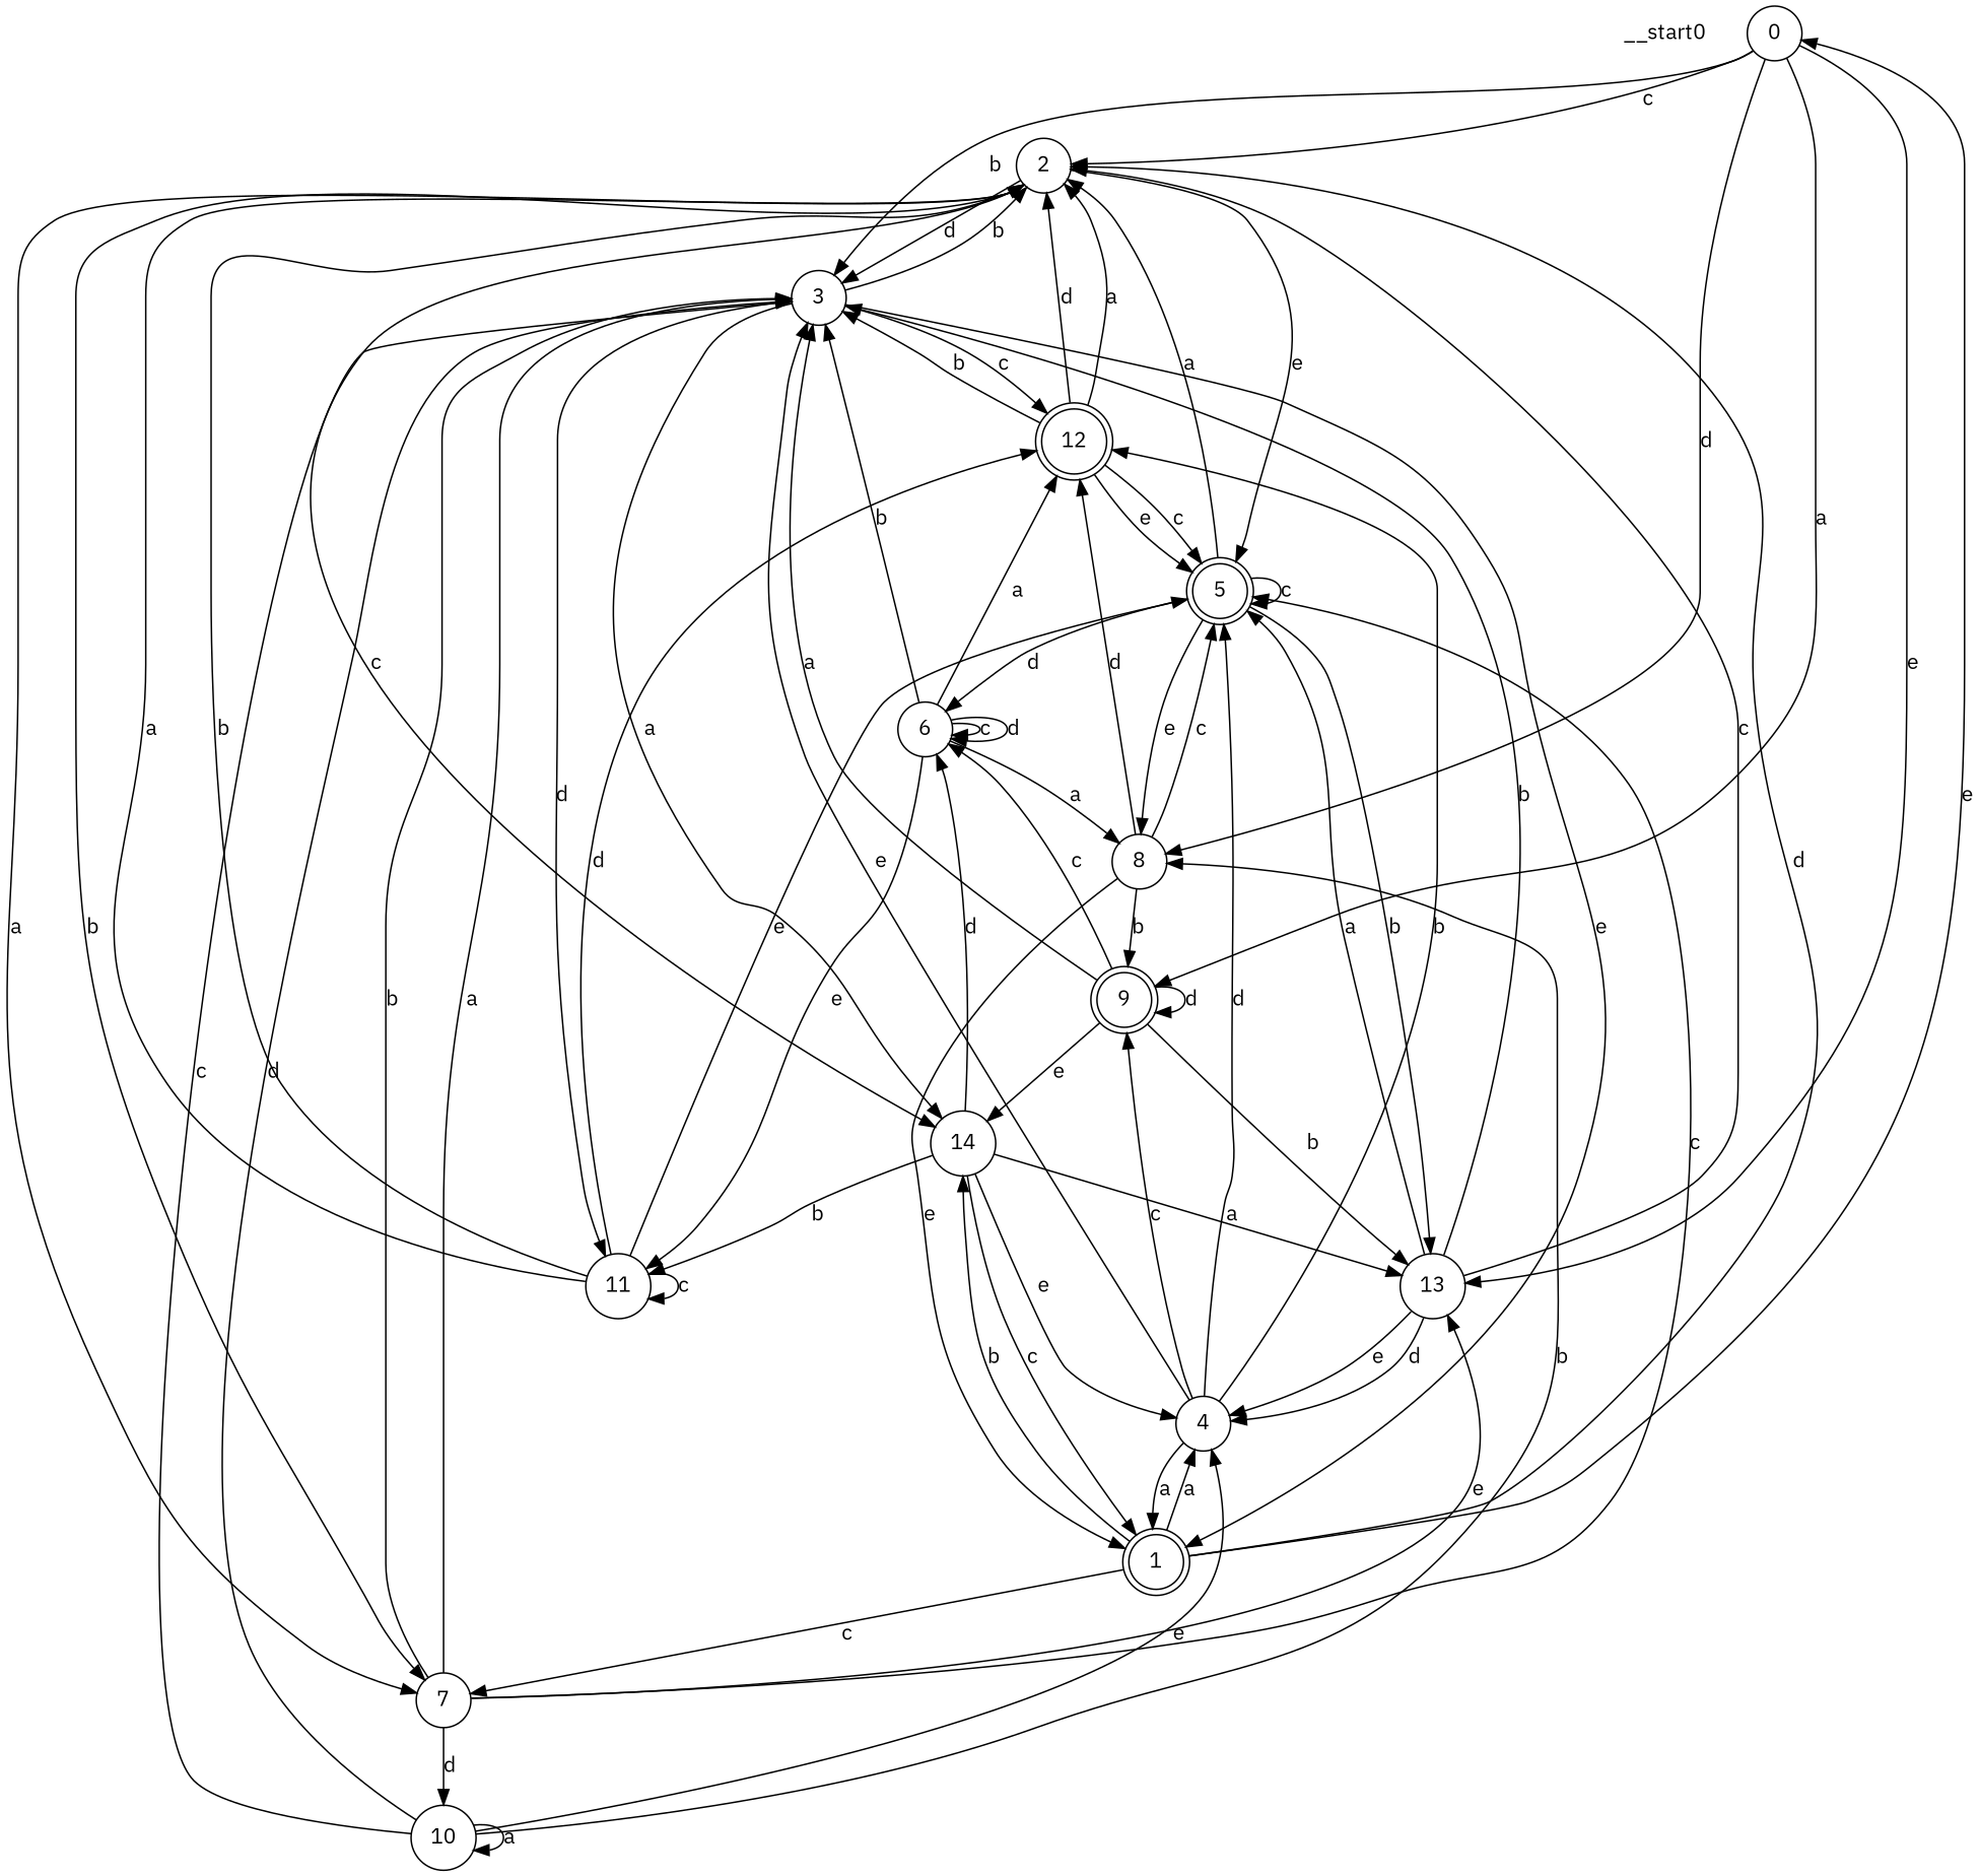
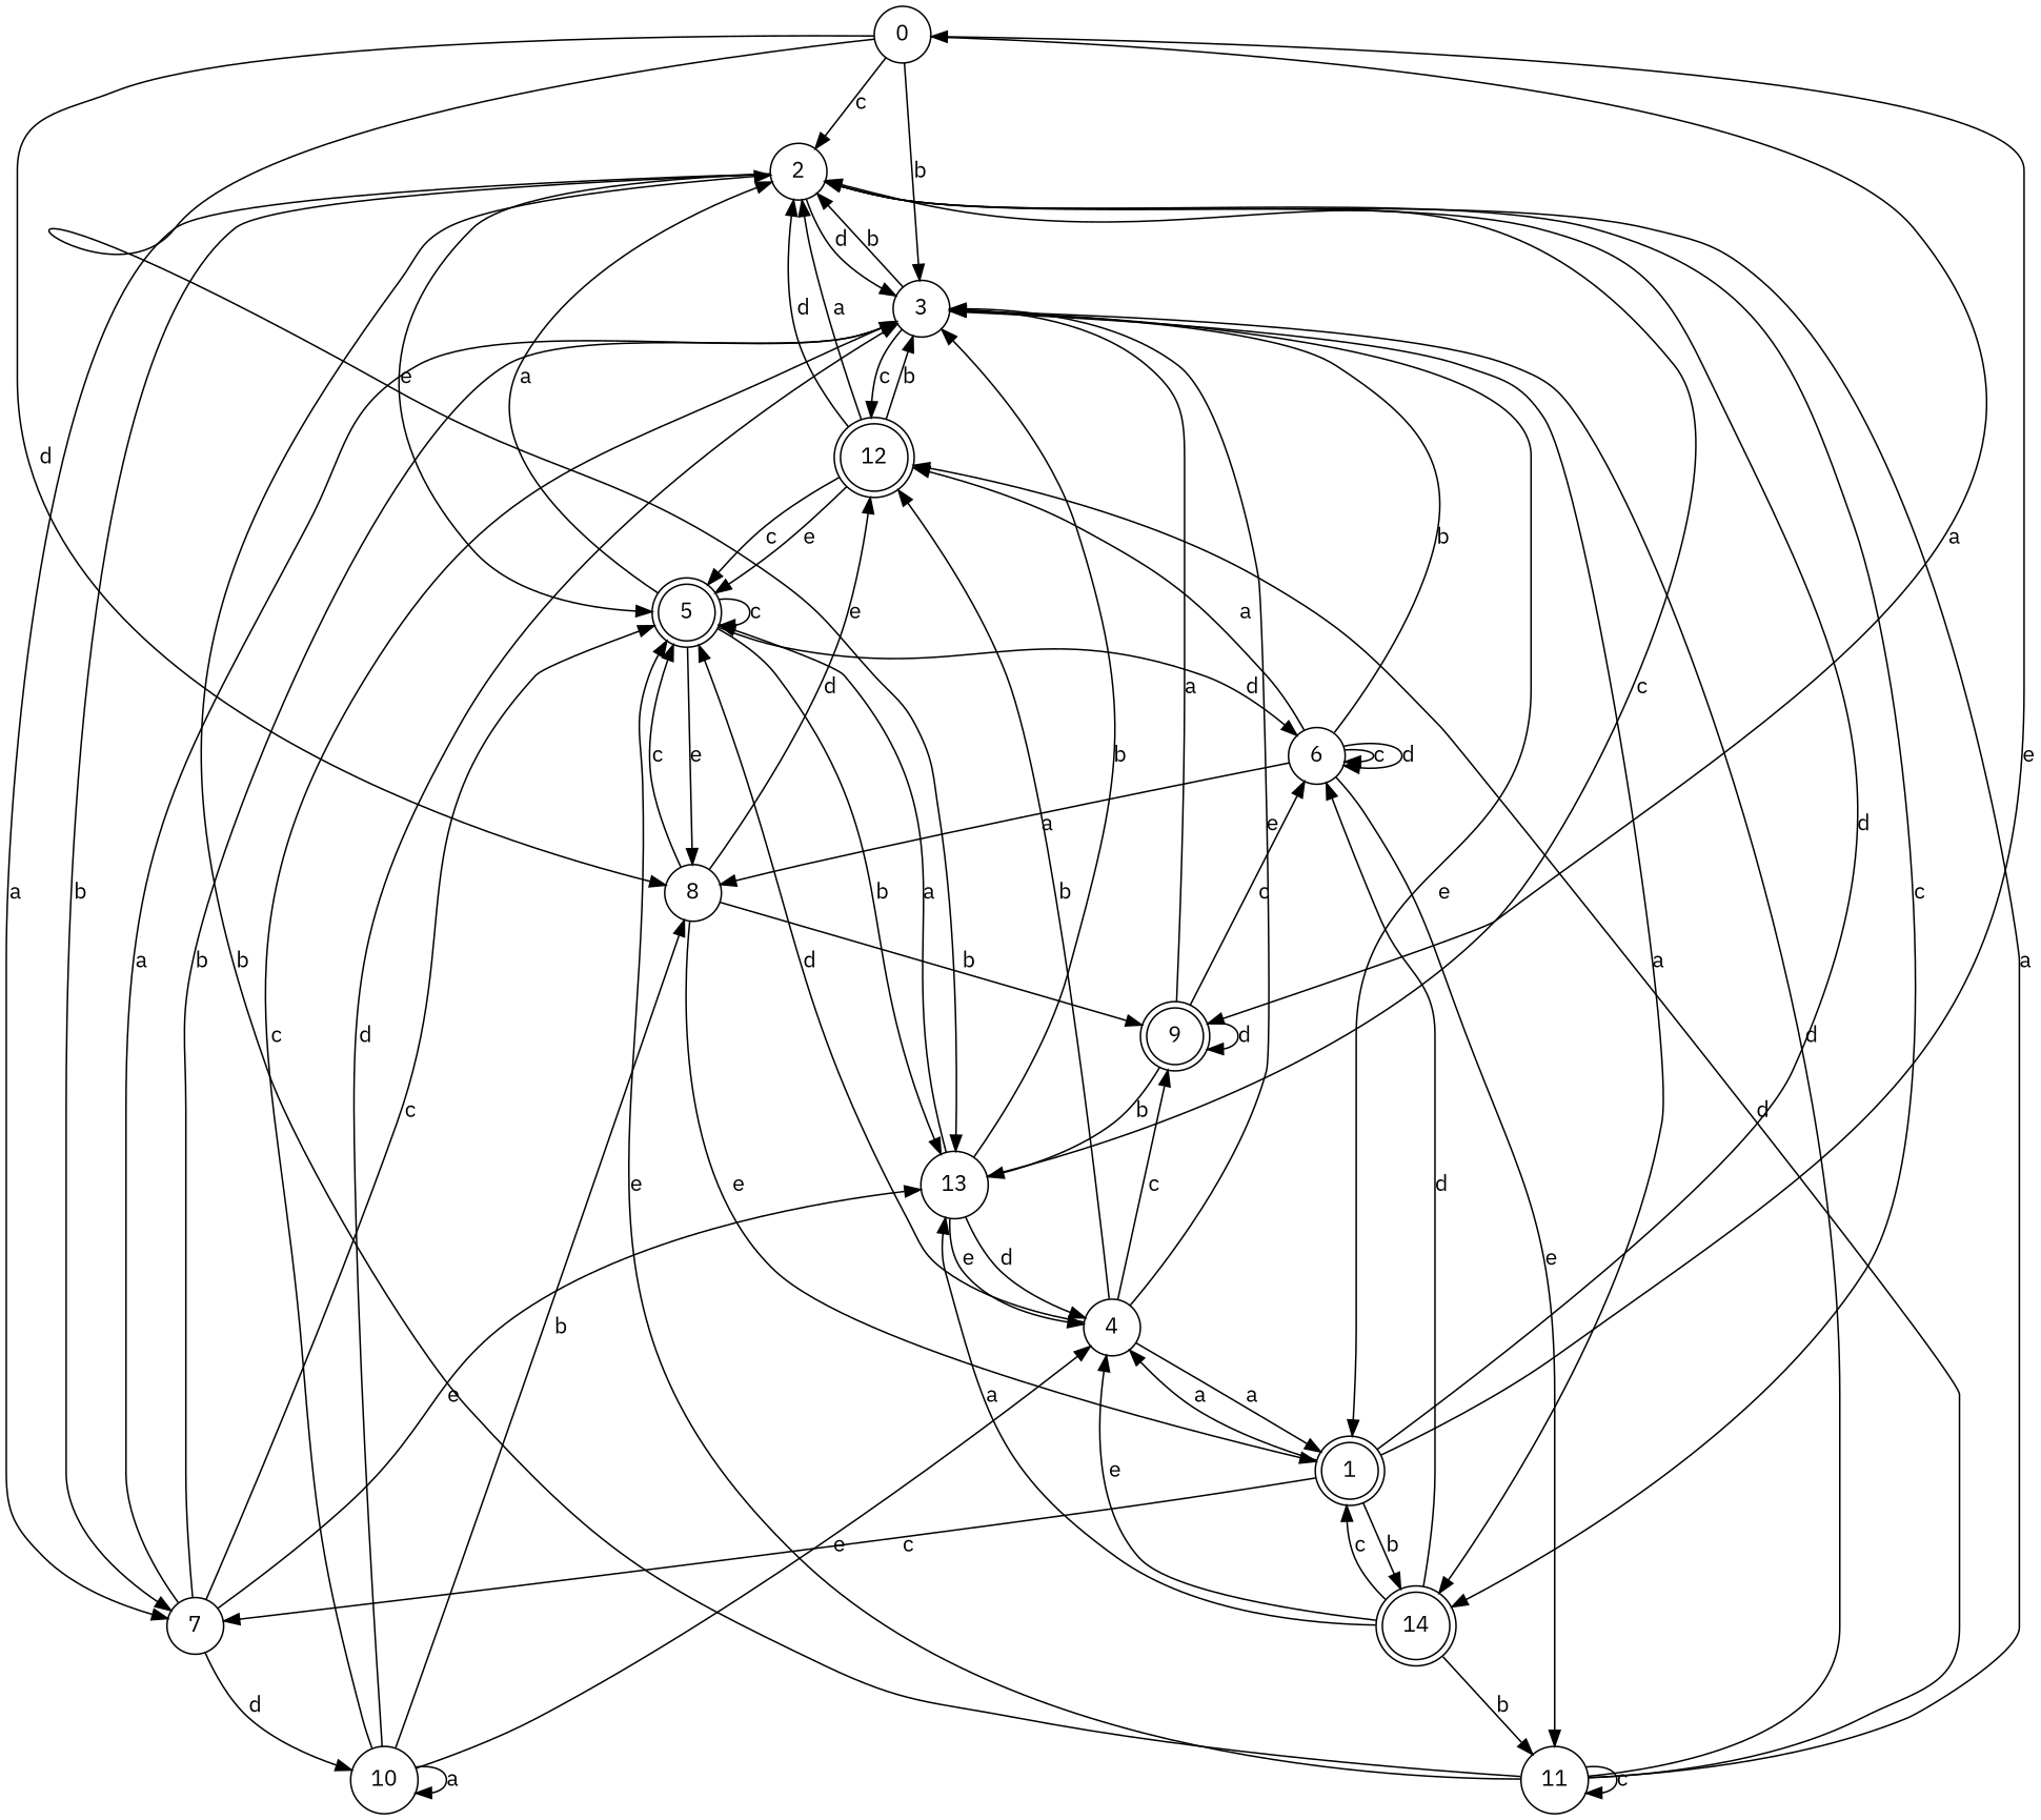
  digraph {
    fontname="IBM Plex Sans"
    rankdir=TB
    node [fontname="IBM Plex Sans" shape=circle color=black fillcolor=white style=filled]
    edge [fontname="IBM Plex Sans"]
-   __start0 [shape=none color="" fillcolor="" style=""]
    n2 [label=0]
    n3 [label=2]
    n4 [label=3 style="rounded,filled"]
    n5 [label=8]
    n6 [label=9 shape=doublecircle style="rounded,filled"]
    n7 [label=13]
    n8 [label=7]
-   n9 [label=14]
+   n9 [label=14 shape=doublecircle]
    n10 [label=5 shape=doublecircle style="rounded,filled"]
    n11 [label=1 shape=doublecircle style="rounded,filled"]
    n12 [label=11]
    n13 [label=12 shape=doublecircle style="rounded,filled"]
    n14 [label=6]
    n15 [label=4]
    n16 [label=10]
    n2 -> n3 [label=c]
    n2 -> n4 [label=b]
    n2 -> n5 [label=d]
    n2 -> n6 [label=a]
    n2 -> n7 [label=e]
    n3 -> n4 [label=d]
    n3 -> n8 [label=a]
    n3 -> n8 [label=b]
    n3 -> n9 [label=c]
    n3 -> n10 [label=e]
    n4 -> n3 [label=b]
    n4 -> n9 [label=a]
    n4 -> n11 [label=e]
-   n4 -> n12 [label=d]
+   n12 -> n4 [label=d]
    n4 -> n13 [label=c]
    n5 -> n6 [label=b]
    n5 -> n10 [label=c]
    n5 -> n11 [label=e]
    n5 -> n13 [label=d]
    n6 -> n4 [label=a]
    n6 -> n6 [label=d]
    n6 -> n7 [label=b]
-   n6 -> n9 [label=e]
    n6 -> n14 [label=c]
    n7 -> n3 [label=c]
    n7 -> n4 [label=b]
    n7 -> n10 [label=a]
    n7 -> n15 [label=d]
    n7 -> n15 [label=e]
    n8 -> n4 [label=a]
    n8 -> n4 [label=b]
    n8 -> n7 [label=e]
    n8 -> n10 [label=c]
    n8 -> n16 [label=d]
    n9 -> n7 [label=a]
    n9 -> n11 [label=c]
    n9 -> n12 [label=b]
    n9 -> n14 [label=d]
    n9 -> n15 [label=e]
    n10 -> n3 [label=a]
    n10 -> n5 [label=e]
    n10 -> n7 [label=b]
    n10 -> n10 [label=c]
    n10 -> n14 [label=d]
    n11 -> n2 [label=e]
    n11 -> n3 [label=d]
    n11 -> n8 [label=c]
    n11 -> n9 [label=b]
    n11 -> n15 [label=a]
    n12 -> n3 [label=a]
    n12 -> n3 [label=b]
    n12 -> n10 [label=e]
    n12 -> n12 [label=c]
    n12 -> n13 [label=d]
    n13 -> n3 [label=a]
    n13 -> n3 [label=d]
    n13 -> n4 [label=b]
    n13 -> n10 [label=c]
    n13 -> n10 [label=e]
    n14 -> n4 [label=b]
    n14 -> n5 [label=a]
    n14 -> n12 [label=e]
    n14 -> n13 [label=a]
    n14 -> n14 [label=c]
    n14 -> n14 [label=d]
    n15 -> n4 [label=e]
    n15 -> n6 [label=c]
    n15 -> n10 [label=d]
    n15 -> n11 [label=a]
    n15 -> n13 [label=b]
    n16 -> n4 [label=c]
    n16 -> n4 [label=d]
    n16 -> n5 [label=b]
    n16 -> n15 [label=e]
    n16 -> n16 [label=a]
  }
